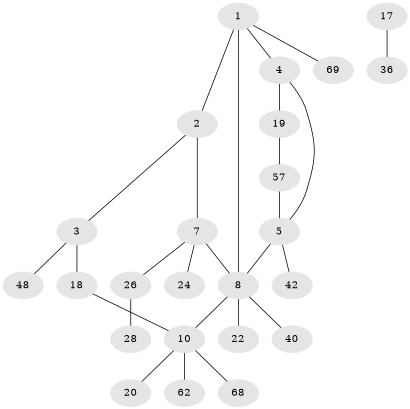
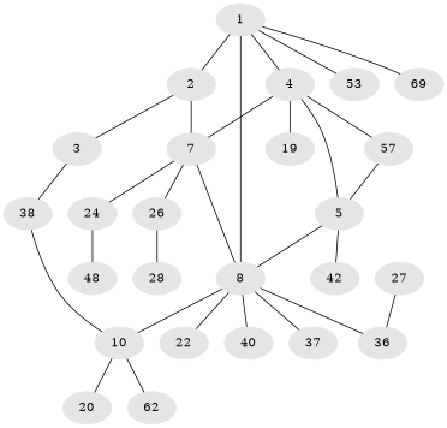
  graph {
    node [color=gray90 style=filled]
    1 [super="+29+6+64+16+23"]
    2 [super="+48"]
    4 [super="+21"]
    8 [super="+25+27+11"]
+   53
    69
    3
    7 [super="+9+56+47"]
-   38 [label=18]
+   38
    n10 [label=48]
    5
    19 [super="+51+45"]
    57
    42
    10 [super="+32"]
    22
    n17 [label=40]
    36
-   17 [super="+55+61+66+50"]
+   37 [super="+43"]
+   17 [super="+55+61+66+50" label=27]
    24
    26 [super="+35+60+49"]
    20
    62
-   68
    28
    1 -- 2 [weight=2]
    1 -- 4
    1 -- 8 [weight=2]
+   1 -- 53
    1 -- 69
    2 -- 3
    2 -- 7
+   4 -- 7
    4 -- 5
    4 -- 19
-   19 -- 57
+   4 -- 57
    8 -- 10 [weight=2]
    8 -- 22
    8 -- n17
+   8 -- 36
+   8 -- 37
    3 -- 38
-   3 -- n10
+   24 -- n10
    7 -- 8 [weight=2]
    7 -- 24
    7 -- 26
    38 -- 10
    5 -- 8
    5 -- 42
    57 -- 5 [weight=2]
    10 -- 20
    10 -- 62
-   10 -- 68
    17 -- 36
    26 -- 28
  }
